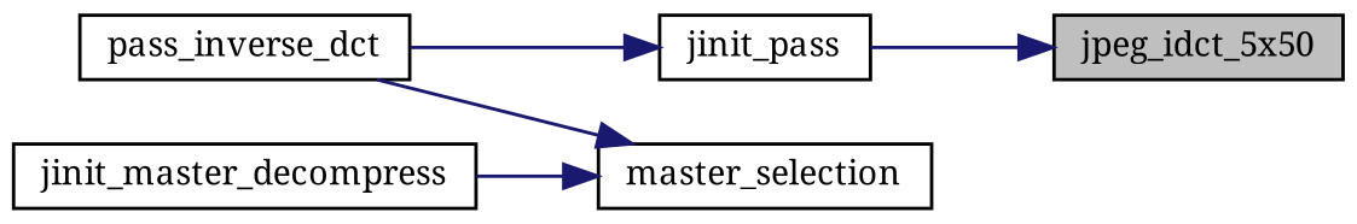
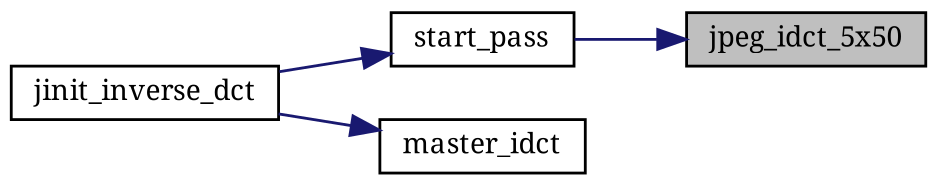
  digraph {
    fontname="Noto Serif"
    rankdir=RL
    node [color=black fontname="Noto Serif" fontsize=10 shape=record]
    edge [color=midnightblue dir=back fontname="Noto Serif" fontsize=10 labelfontname=Helvetica labelfontsize=10 style=solid]
    n1 [fillcolor=grey75 fontcolor=black height=0.2 label=jpeg_idct_5x50 style=filled width=0.4]
-   n2 [height=0.2 label=jinit_pass width=0.4]
-   n3 [height=0.2 label=pass_inverse_dct width=0.4]
-   n4 [height=0.2 label=master_selection width=0.4]
-   n5 [height=0.2 label=jinit_master_decompress width=0.4]
+   n2 [height=0.2 label=start_pass width=0.4]
+   n3 [height=0.2 label=jinit_inverse_dct width=0.4]
+   n4 [height=0.2 label=master_idct width=0.4]
    n1 -> n2
    n2 -> n3
    n4 -> n3
-   n4 -> n5
  }
